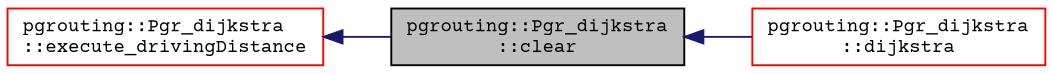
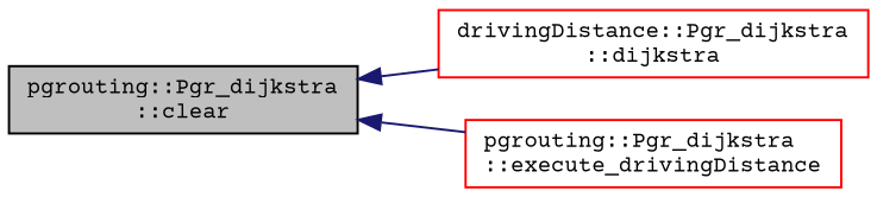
  digraph {
    fontname="Courier Prime"
    rankdir=LR
    node [color=red fillcolor=white fontname="Courier Prime" fontsize=10 shape=record style=filled]
    edge [color=midnightblue dir=back fontname="Courier Prime" fontsize=10 labelfontname=Helvetica labelfontsize=10 style=solid]
    n1 [color=black fillcolor=grey75 fontcolor=black height=0.2 label="pgrouting::Pgr_dijkstra\l::clear" width=0.4]
-   n2 [height=0.2 label="pgrouting::Pgr_dijkstra\l::dijkstra" width=0.4]
+   n2 [height=0.2 label="drivingDistance::Pgr_dijkstra\l::dijkstra" width=0.4]
    n3 [height=0.2 label="pgrouting::Pgr_dijkstra\l::execute_drivingDistance" width=0.4]
    n1 -> n2
-   n3 -> n1
+   n1 -> n3
  }
